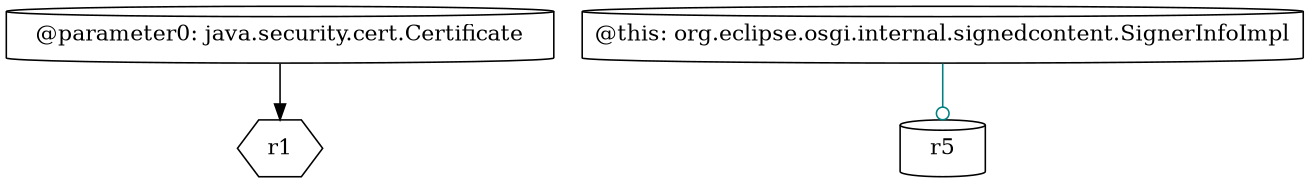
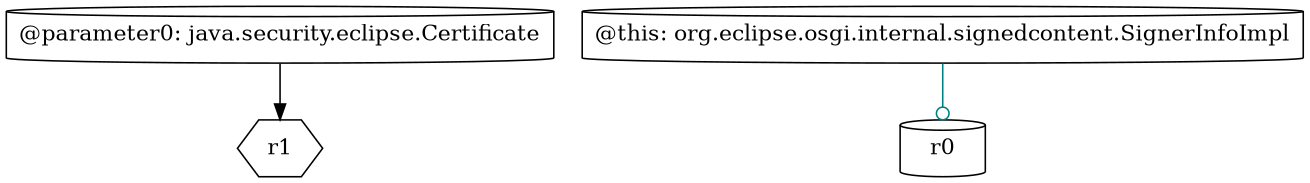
  digraph {
    node [shape=cylinder]
-   n1 [label="@parameter0: java.security.cert.Certificate"]
+   n1 [label="@parameter0: java.security.eclipse.Certificate"]
    n2 [label=r1 shape=hexagon]
-   n3 [label=r5]
+   n3 [label=r0]
    n4 [label="@this: org.eclipse.osgi.internal.signedcontent.SignerInfoImpl"]
    n1 -> n2 [arrowhead=normal color=black]
    n4 -> n3 [arrowhead=odot color=teal]
  }
